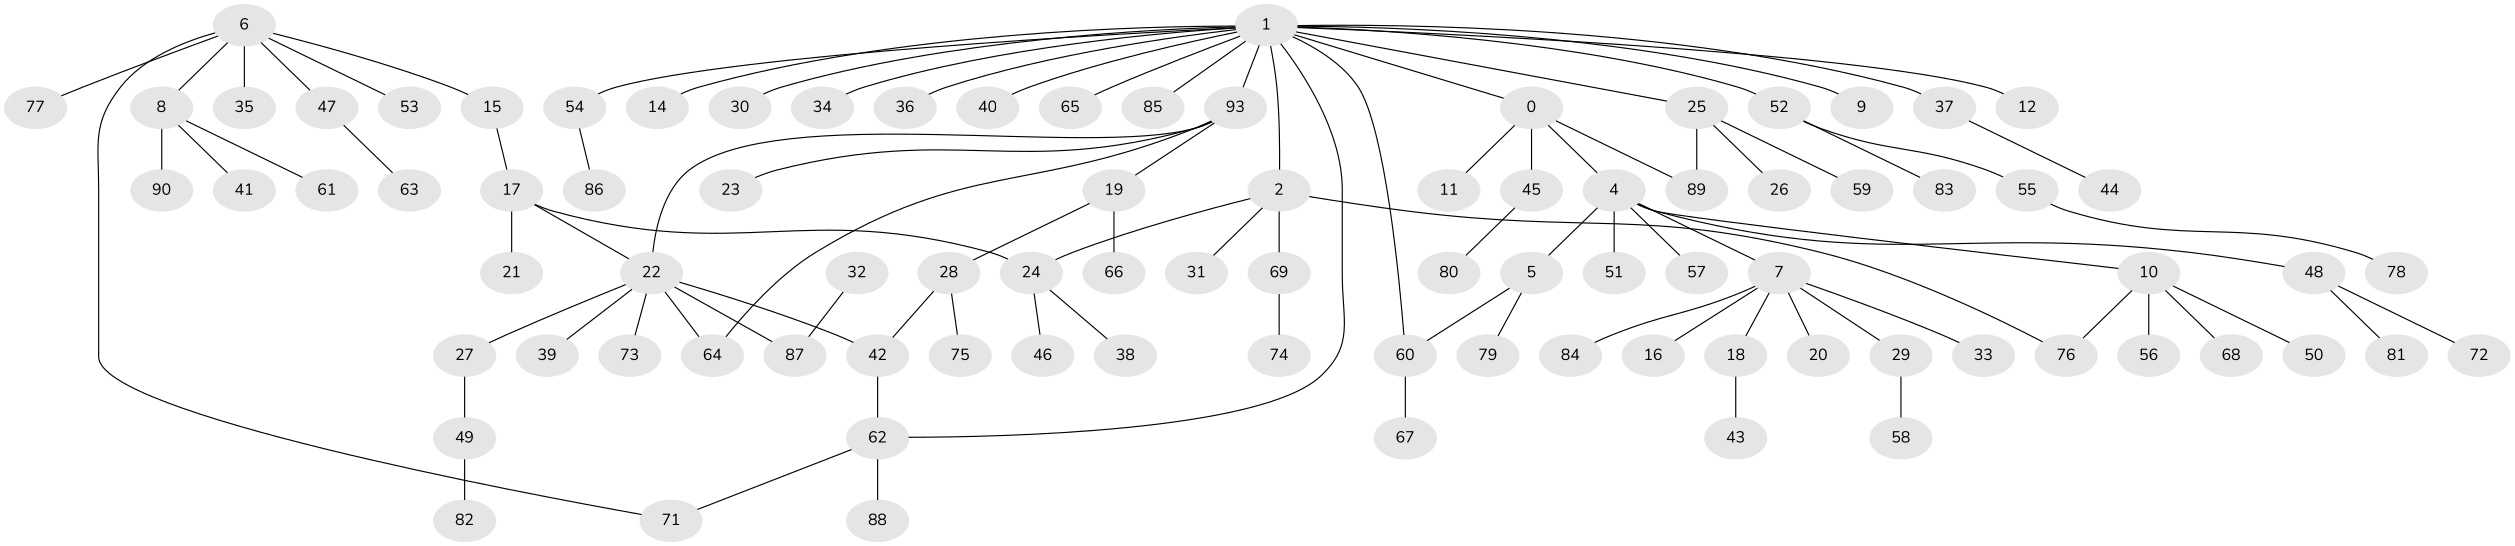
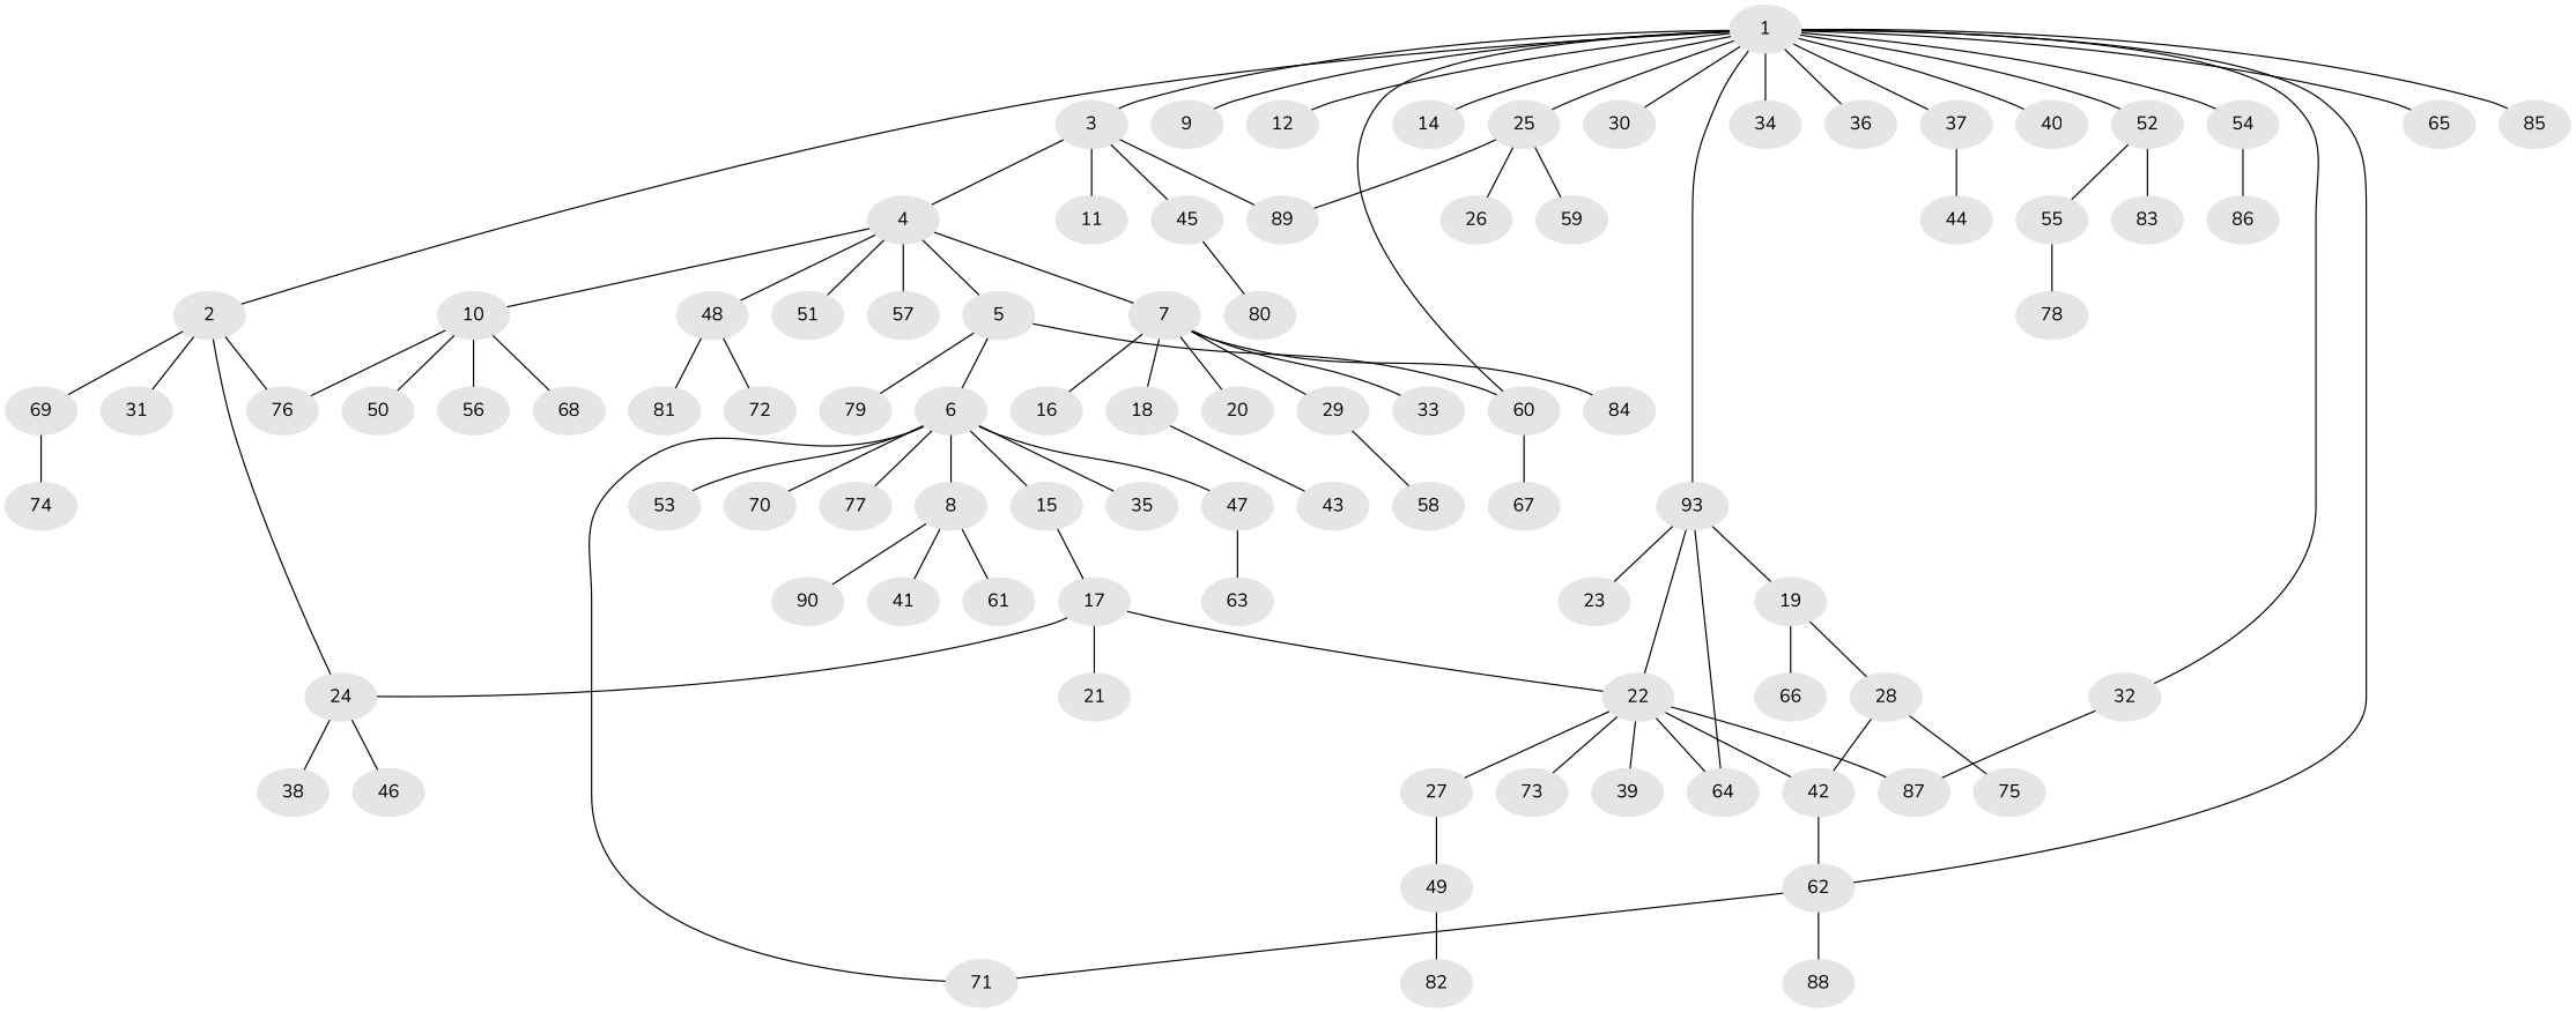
  graph {
    fontname=Nunito
    node [color=gray90 fontname=Nunito style=filled]
    edge [fontname=Nunito]
    1
    2
-   3 [label=0]
+   3
    9
    12
    n6 [label=93]
    14
    25
    30
    32
    34
    36
    37
    40
    52
    54
    60
    62
    65
    85
    24
    31
    69
    76
    4
    11
    45
    89
    19
    22
    23
    64
    26
    59
    87
    44
    55
    83
    86
    67
    71
    88
    38
    46
    74
    5
    7
    10
    48
    51
    57
    80
    6
    79
    16
    18
    20
    29
    33
    84
    50
    56
    68
    72
    81
    8
    15
    35
    47
    53
+   70
    77
    41
    61
    90
    17
    63
    43
    58
    28
    66
    27
    39
    42
    73
    21
    75
    49
    82
    78
    1 -- 2
    1 -- 3
    1 -- 9
    1 -- 12
    1 -- n6
    1 -- 14
    1 -- 25
    1 -- 30
+   1 -- 32
    1 -- 34
    1 -- 36
    1 -- 37
    1 -- 40
    1 -- 52
    1 -- 54
    1 -- 60
    1 -- 62
    1 -- 65
    1 -- 85
    2 -- 24
    2 -- 31
    2 -- 69
    2 -- 76
    3 -- 4
    3 -- 11
    3 -- 45
    3 -- 89
    n6 -- 19
    n6 -- 22
    n6 -- 23
    n6 -- 64
    25 -- 89
    25 -- 26
    25 -- 59
    32 -- 87
    37 -- 44
    52 -- 55
    52 -- 83
    54 -- 86
    60 -- 67
    62 -- 71
    62 -- 88
    24 -- 38
    24 -- 46
    69 -- 74
    4 -- 5
    4 -- 7
    4 -- 10
    4 -- 48
    4 -- 51
    4 -- 57
    45 -- 80
    19 -- 28
    19 -- 66
    22 -- 64
    22 -- 87
    22 -- 27
    22 -- 39
    22 -- 42
    22 -- 73
    55 -- 78
    5 -- 60
+   5 -- 6
    5 -- 79
    7 -- 16
    7 -- 18
    7 -- 20
    7 -- 29
    7 -- 33
    7 -- 84
    10 -- 76
    10 -- 50
    10 -- 56
    10 -- 68
    48 -- 72
    48 -- 81
    6 -- 71
    6 -- 8
    6 -- 15
    6 -- 35
    6 -- 47
    6 -- 53
+   6 -- 70
    6 -- 77
    18 -- 43
    29 -- 58
    8 -- 41
    8 -- 61
    8 -- 90
    15 -- 17
    47 -- 63
    17 -- 24
    17 -- 22
    17 -- 21
    28 -- 42
    28 -- 75
    27 -- 49
    42 -- 62
    49 -- 82
  }
